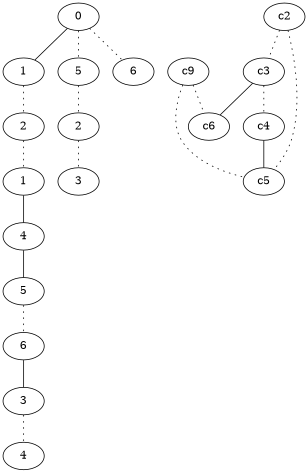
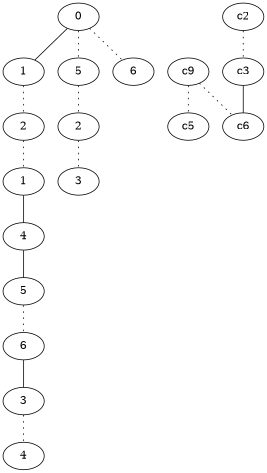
  graph {
    edge [style=dotted]
    n1 [label=0]
    n2 [label=1]
    n3 [label=5]
    n4 [label=6]
    n5 [label=2]
    n6 [label=2]
    n7 [label=1]
    n8 [label=4]
    n9 [label=5]
    n10 [label=6]
    n11 [label=3]
    n12 [label=4]
    n13 [label=3]
    n14 [label=c9]
    c5
    c6
    c2
    c3
-   c4
    n1 -- n2 [style=""]
    n1 -- n3
    n1 -- n4
    n2 -- n5
    n3 -- n6
    n5 -- n7
    n6 -- n13
    n7 -- n8 [style=""]
    n8 -- n9 [style=""]
    n9 -- n10
    n10 -- n11 [style=""]
    n11 -- n12
    n14 -- c5
    n14 -- c6
-   c2 -- c5
    c2 -- c3
    c3 -- c6 [style=""]
-   c3 -- c4
-   c4 -- c5 [style=""]
  }
